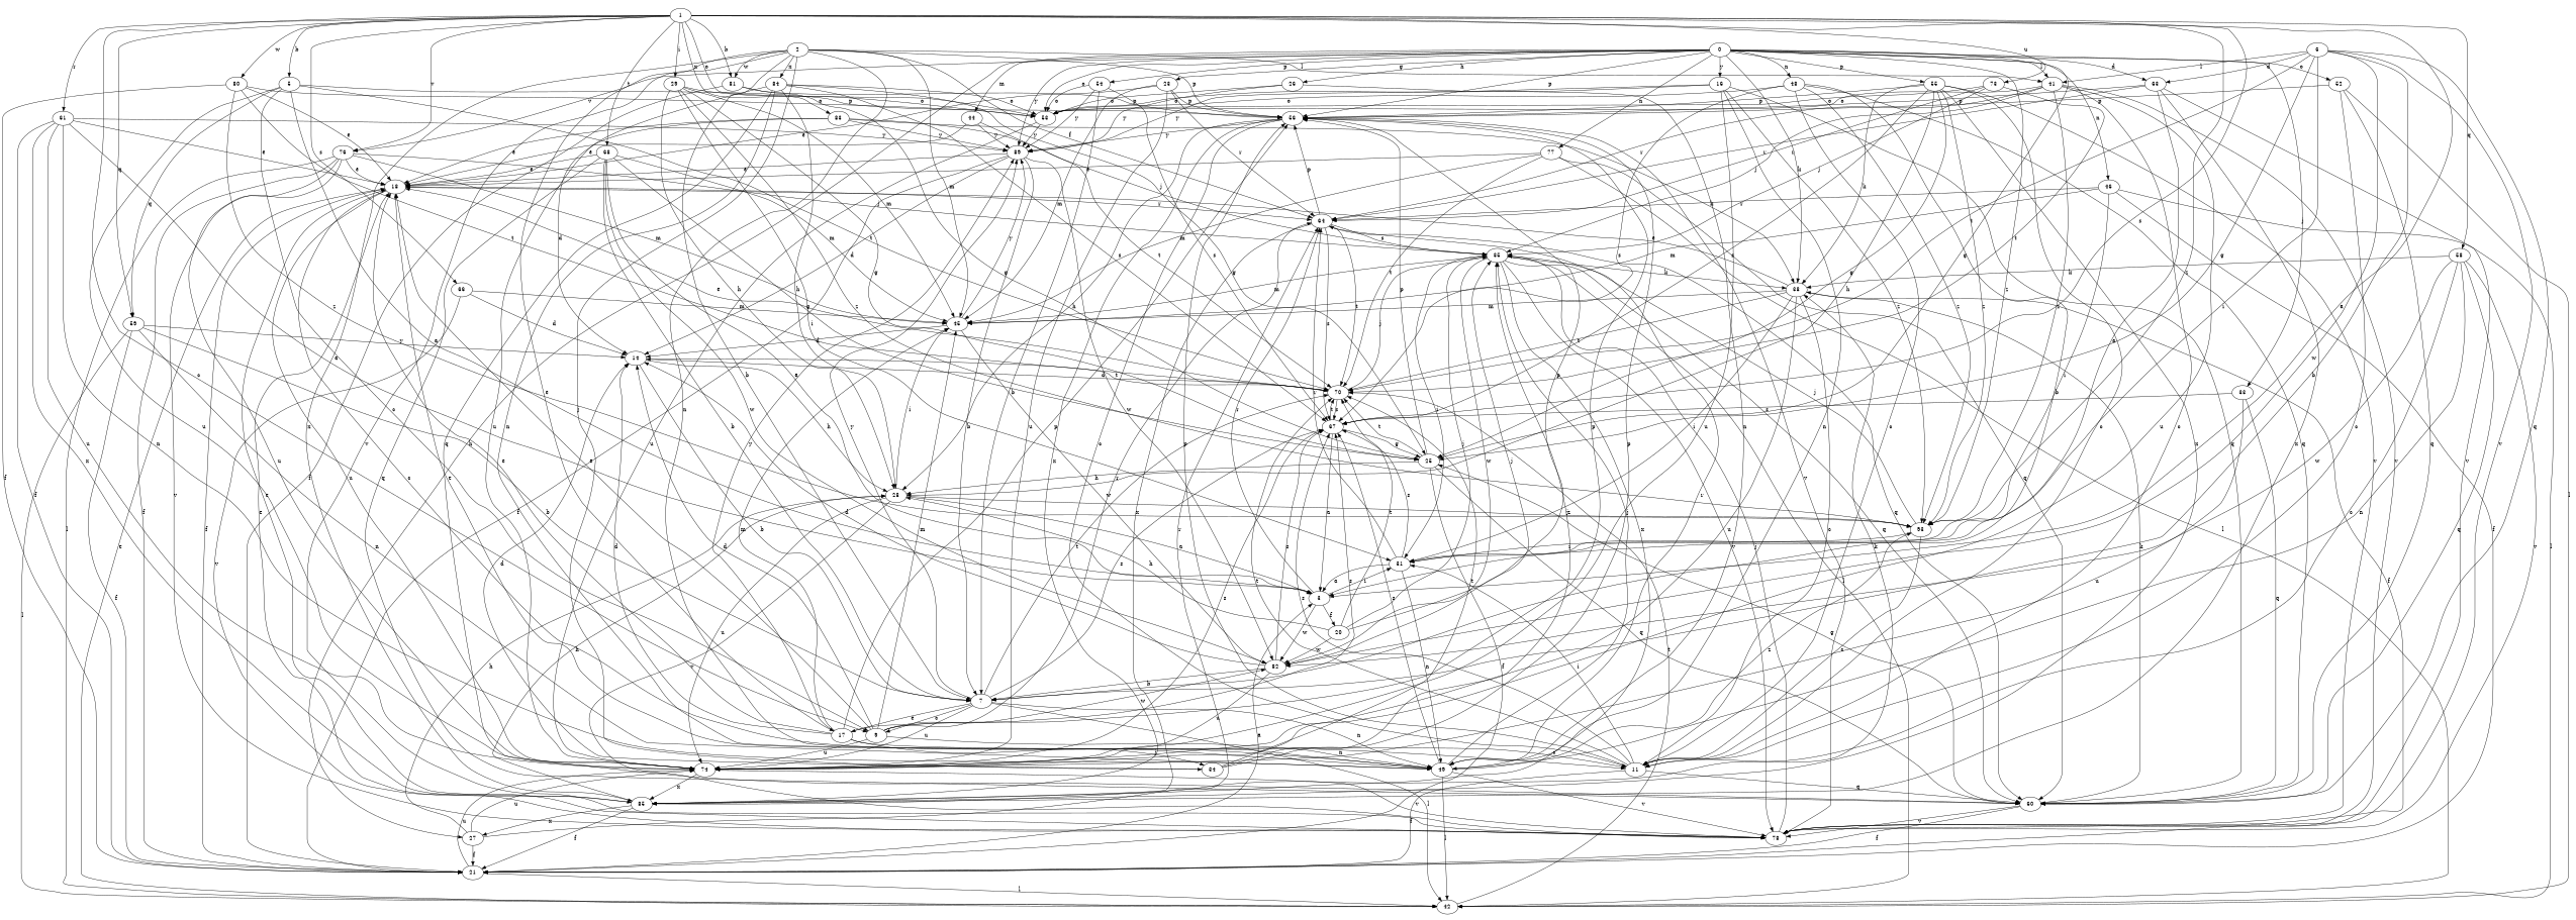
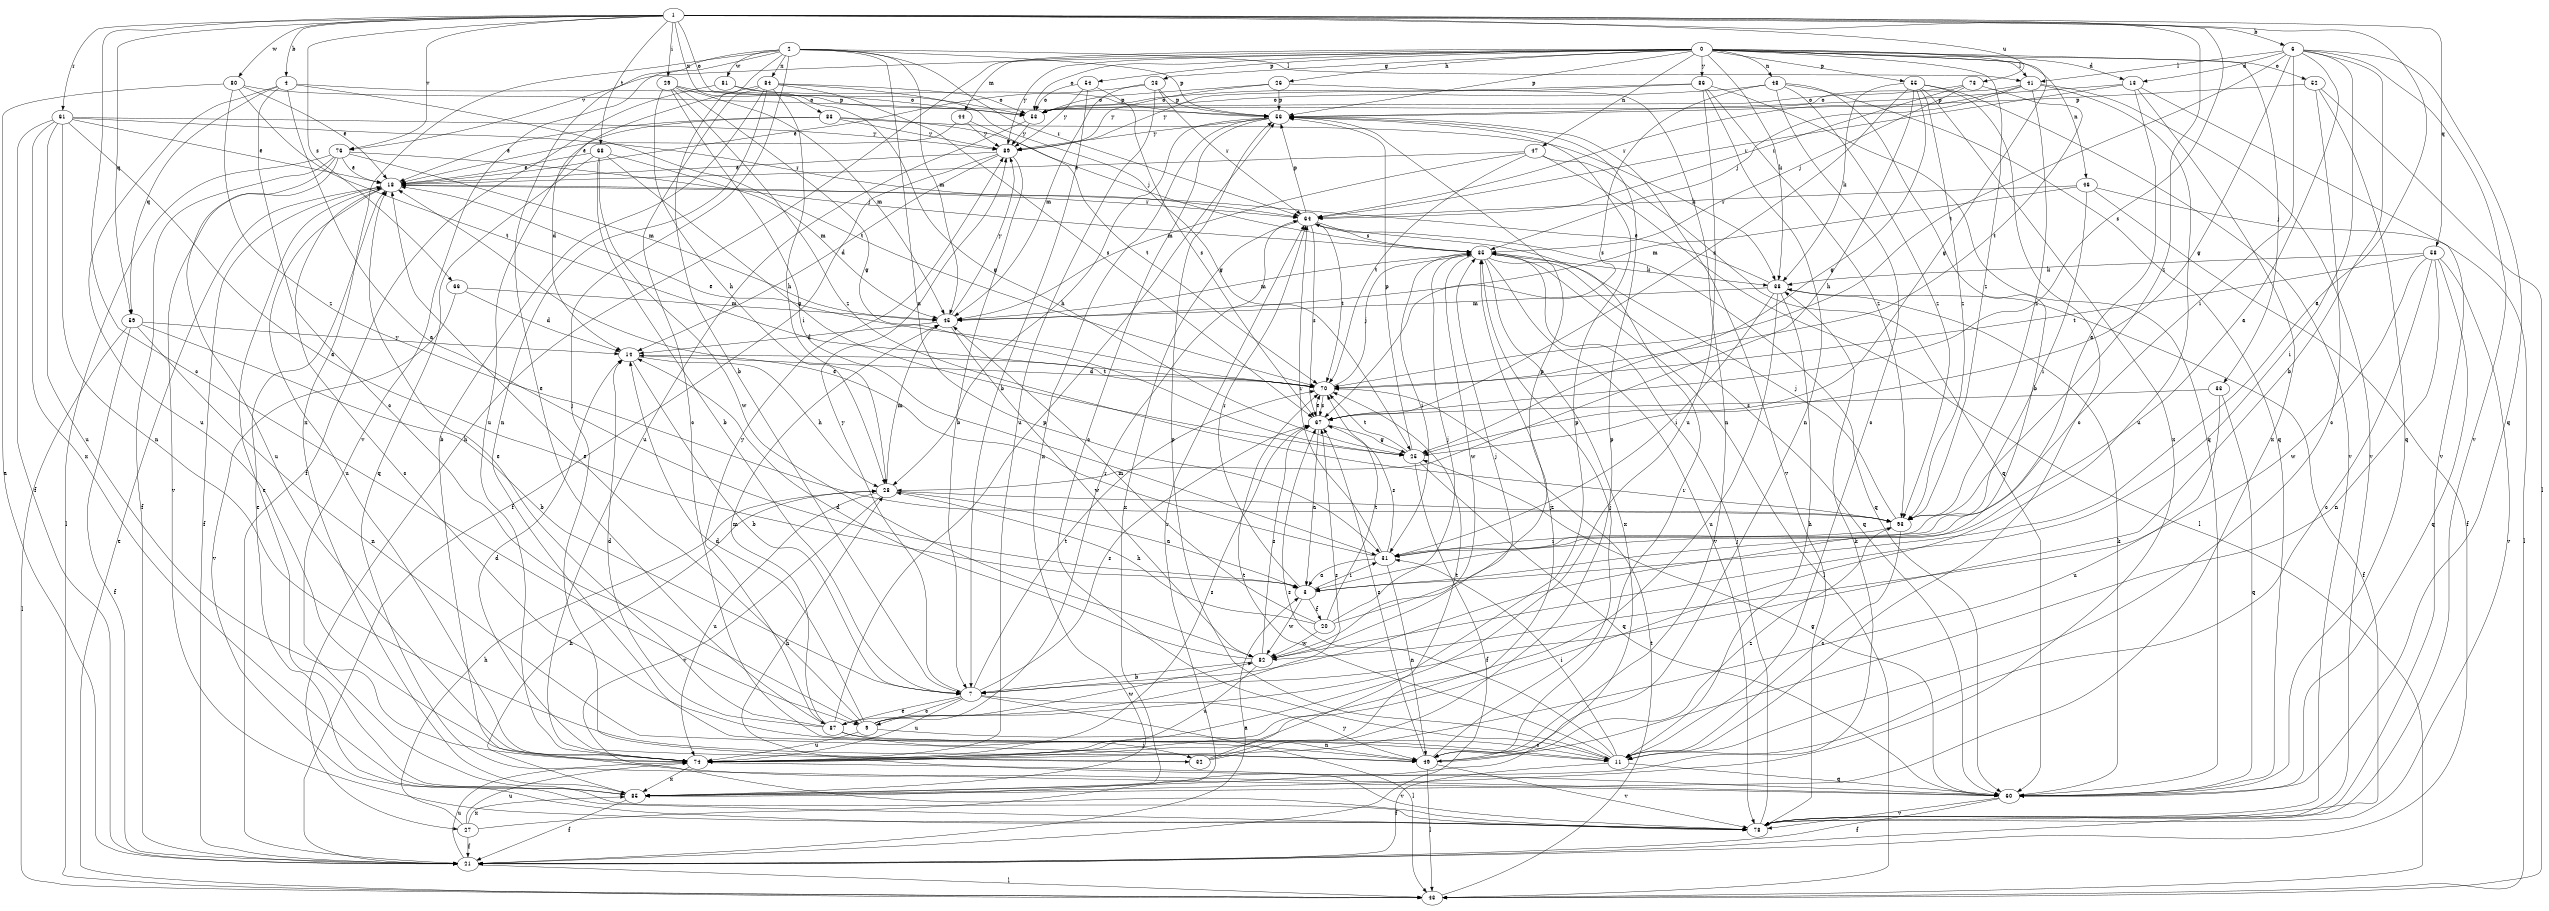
  strict digraph {
    0
-   13 [label=63]
+   13
    23
    25
    26
    27
    33
    38
    41
    44
    46
-   47 [label=77]
+   47
    48
    52
    53
    54
    55
    56
    76
-   86 [label=16]
+   86
    89
    93
    3
    64
    78
    85
    45
    74
    18
    70
    60
    21
    28
    49
    67
    31
    11
    35
-   42
+   42 [label=43]
    7
    82
    14
    1
-   5
+   5 [label=4]
    6
    9
    29
    58
    59
    61
    66
    68
    73
    80
    83
    20
    2
-   17
-   34
+   17 [label=87]
+   34 [label=32]
    81
    84
    0 -> 13 [label=d]
    0 -> 23 [label=g]
    0 -> 25 [label=g]
    0 -> 26 [label=h]
    0 -> 27 [label=h]
    0 -> 33 [label=j]
    0 -> 38 [label=k]
    0 -> 41 [label=l]
    0 -> 44 [label=m]
    0 -> 46 [label=n]
    0 -> 47 [label=n]
    0 -> 48 [label=n]
    0 -> 52 [label=o]
    0 -> 53 [label=o]
    0 -> 54 [label=p]
    0 -> 55 [label=p]
    0 -> 56 [label=p]
    0 -> 76 [label=v]
    0 -> 86 [label=y]
    0 -> 89 [label=y]
    0 -> 93 [label=z]
    13 -> 56 [label=p]
    13 -> 3 [label=a]
    13 -> 64 [label=r]
    13 -> 78 [label=v]
    13 -> 85 [label=x]
    23 -> 56 [label=p]
    23 -> 64 [label=r]
    23 -> 45 [label=m]
    23 -> 74 [label=u]
    23 -> 18 [label=e]
    25 -> 56 [label=p]
    25 -> 70 [label=t]
    25 -> 60 [label=q]
    25 -> 21 [label=f]
-   25 -> 28 [label=h]
+   60 -> 28 [label=h]
    26 -> 53 [label=o]
    26 -> 89 [label=y]
    26 -> 49 [label=n]
    27 -> 64 [label=r]
-   85 -> 27 [label=x]
+   27 -> 85 [label=x]
    27 -> 74 [label=u]
    27 -> 21 [label=f]
    27 -> 28 [label=h]
    33 -> 74 [label=u]
    33 -> 60 [label=q]
    33 -> 67 [label=s]
    38 -> 45 [label=m]
    38 -> 74 [label=u]
    38 -> 18 [label=e]
    38 -> 21 [label=f]
    38 -> 31 [label=i]
-   38 -> 11 [label=c]
+   38 -> 11 [label=h]
    41 -> 53 [label=o]
    41 -> 93 [label=z]
    41 -> 64 [label=r]
    41 -> 78 [label=v]
    41 -> 74 [label=u]
    41 -> 35 [label=j]
    44 -> 89 [label=y]
    44 -> 18 [label=e]
    44 -> 70 [label=t]
    46 -> 64 [label=r]
    46 -> 45 [label=m]
    46 -> 21 [label=f]
    46 -> 31 [label=i]
    46 -> 42 [label=l]
    47 -> 45 [label=m]
    47 -> 18 [label=e]
    47 -> 70 [label=t]
    47 -> 60 [label=q]
    47 -> 42 [label=l]
    48 -> 53 [label=o]
    48 -> 93 [label=z]
    48 -> 60 [label=q]
    48 -> 67 [label=s]
    48 -> 11 [label=c]
    48 -> 7 [label=b]
    52 -> 56 [label=p]
    52 -> 60 [label=q]
    52 -> 11 [label=c]
    52 -> 42 [label=l]
    53 -> 89 [label=y]
    53 -> 74 [label=u]
    54 -> 53 [label=o]
    54 -> 89 [label=y]
    54 -> 67 [label=s]
    54 -> 7 [label=b]
    55 -> 25 [label=g]
    55 -> 38 [label=k]
-   55 -> 56 [label=p]
+   26 -> 56 [label=p]
    55 -> 93 [label=z]
    55 -> 78 [label=v]
    55 -> 85 [label=x]
    55 -> 28 [label=h]
    55 -> 67 [label=s]
    55 -> 11 [label=c]
    56 -> 89 [label=y]
    56 -> 78 [label=v]
    56 -> 85 [label=x]
    56 -> 28 [label=h]
    56 -> 11 [label=c]
    76 -> 78 [label=v]
    76 -> 45 [label=m]
    76 -> 74 [label=u]
    76 -> 18 [label=e]
    76 -> 21 [label=f]
    76 -> 35 [label=j]
    76 -> 42 [label=l]
    86 -> 53 [label=o]
    86 -> 89 [label=y]
    86 -> 93 [label=z]
    86 -> 74 [label=u]
    86 -> 60 [label=q]
    86 -> 49 [label=n]
    89 -> 18 [label=e]
    89 -> 21 [label=f]
    89 -> 7 [label=b]
-   89 -> 82 [label=w]
    89 -> 14 [label=d]
    93 -> 31 [label=i]
    93 -> 11 [label=c]
    93 -> 35 [label=j]
    3 -> 64 [label=r]
    3 -> 31 [label=i]
    3 -> 82 [label=w]
    3 -> 20 [label=f]
    64 -> 56 [label=p]
    64 -> 85 [label=x]
    64 -> 70 [label=t]
    64 -> 60 [label=q]
    64 -> 67 [label=s]
    64 -> 35 [label=s]
    78 -> 18 [label=e]
    78 -> 35 [label=j]
    85 -> 38 [label=k]
    85 -> 18 [label=e]
    85 -> 21 [label=f]
    85 -> 28 [label=h]
    45 -> 89 [label=y]
    45 -> 82 [label=w]
    45 -> 14 [label=d]
    74 -> 78 [label=v]
    74 -> 85 [label=x]
    74 -> 67 [label=s]
    18 -> 64 [label=r]
    18 -> 74 [label=u]
    18 -> 21 [label=f]
    18 -> 11 [label=c]
    70 -> 18 [label=e]
    70 -> 67 [label=s]
    70 -> 35 [label=j]
    70 -> 14 [label=d]
    60 -> 25 [label=g]
    60 -> 38 [label=k]
    60 -> 78 [label=v]
    60 -> 21 [label=f]
    21 -> 3 [label=a]
    21 -> 74 [label=u]
    21 -> 42 [label=l]
    28 -> 93 [label=z]
    28 -> 3 [label=a]
    28 -> 78 [label=v]
-   28 -> 45 [label=i]
+   28 -> 45 [label=m]
    28 -> 74 [label=u]
    49 -> 93 [label=z]
    49 -> 64 [label=r]
    49 -> 78 [label=v]
-   49 -> 18 [label=e]
+   31 -> 18 [label=e]
    49 -> 67 [label=s]
    49 -> 35 [label=j]
    49 -> 42 [label=l]
    67 -> 25 [label=g]
    67 -> 3 [label=a]
-   67 -> 70 [label=t]
+   67 -> 70 [label=e]
    31 -> 3 [label=a]
    31 -> 64 [label=r]
    31 -> 49 [label=n]
    31 -> 67 [label=s]
    11 -> 56 [label=p]
    11 -> 70 [label=t]
    11 -> 60 [label=q]
    11 -> 21 [label=f]
    11 -> 67 [label=s]
    11 -> 31 [label=i]
    35 -> 38 [label=k]
    35 -> 78 [label=v]
    35 -> 85 [label=x]
    35 -> 45 [label=m]
    35 -> 60 [label=q]
    35 -> 31 [label=i]
    35 -> 42 [label=l]
    35 -> 82 [label=w]
    42 -> 18 [label=e]
    42 -> 70 [label=t]
    7 -> 89 [label=y]
    7 -> 74 [label=u]
    7 -> 70 [label=t]
-   7 -> 49 [label=n]
+   7 -> 49 [label=y]
    7 -> 67 [label=s]
    7 -> 42 [label=l]
    7 -> 9 [label=c]
    7 -> 17 [label=e]
    82 -> 74 [label=u]
    82 -> 67 [label=s]
    82 -> 35 [label=j]
    82 -> 7 [label=b]
    82 -> 14 [label=d]
    14 -> 70 [label=t]
    14 -> 28 [label=h]
    14 -> 7 [label=b]
    1 -> 53 [label=o]
    1 -> 76 [label=v]
    1 -> 93 [label=z]
    1 -> 3 [label=a]
    1 -> 67 [label=s]
    1 -> 5 [label=b]
-   1 -> 81 [label=b]
+   1 -> 6 [label=b]
    1 -> 9 [label=c]
    1 -> 29 [label=i]
    1 -> 58 [label=q]
    1 -> 59 [label=q]
    1 -> 61 [label=r]
    1 -> 66 [label=s]
    1 -> 68 [label=t]
    1 -> 73 [label=u]
    1 -> 80 [label=w]
    1 -> 83 [label=x]
    5 -> 56 [label=p]
    5 -> 3 [label=a]
    5 -> 74 [label=u]
    5 -> 70 [label=t]
    5 -> 9 [label=c]
    5 -> 59 [label=q]
    6 -> 13 [label=d]
    6 -> 25 [label=g]
    6 -> 41 [label=l]
-   68 -> 3 [label=a]
+   6 -> 3 [label=a]
    6 -> 78 [label=v]
    6 -> 70 [label=t]
    6 -> 60 [label=q]
    6 -> 31 [label=i]
    6 -> 7 [label=b]
-   6 -> 82 [label=w]
+   6 -> 82 [label=i]
    9 -> 56 [label=p]
-   9 -> 45 [label=m]
+   20 -> 45 [label=m]
    9 -> 74 [label=u]
    9 -> 18 [label=e]
    9 -> 49 [label=n]
    9 -> 67 [label=s]
    9 -> 82 [label=w]
    9 -> 14 [label=d]
    29 -> 25 [label=g]
    29 -> 53 [label=o]
    29 -> 93 [label=z]
    29 -> 45 [label=m]
    29 -> 28 [label=h]
    29 -> 31 [label=i]
    58 -> 38 [label=k]
    58 -> 78 [label=v]
-   38 -> 70 [label=t]
+   58 -> 70 [label=t]
    58 -> 60 [label=q]
    58 -> 49 [label=n]
    58 -> 11 [label=c]
    58 -> 82 [label=w]
    59 -> 21 [label=f]
    59 -> 49 [label=n]
    59 -> 42 [label=l]
    59 -> 7 [label=b]
    59 -> 14 [label=y]
    61 -> 89 [label=y]
    61 -> 3 [label=a]
+   61 -> 64 [label=r]
    61 -> 85 [label=x]
    61 -> 74 [label=u]
    61 -> 18 [label=e]
    61 -> 21 [label=f]
    61 -> 49 [label=n]
    66 -> 78 [label=v]
    66 -> 45 [label=m]
    66 -> 14 [label=d]
    68 -> 25 [label=g]
    68 -> 45 [label=m]
    68 -> 18 [label=e]
    68 -> 60 [label=q]
    68 -> 7 [label=b]
    68 -> 82 [label=w]
    73 -> 53 [label=o]
    73 -> 64 [label=r]
    73 -> 70 [label=t]
    73 -> 35 [label=j]
    80 -> 53 [label=o]
    80 -> 93 [label=z]
    80 -> 18 [label=e]
    80 -> 70 [label=t]
-   80 -> 21 [label=f]
+   80 -> 21 [label=a]
    83 -> 38 [label=k]
    83 -> 89 [label=y]
    83 -> 18 [label=e]
    83 -> 35 [label=j]
    83 -> 14 [label=d]
    20 -> 56 [label=p]
    20 -> 70 [label=t]
    20 -> 28 [label=h]
    20 -> 35 [label=j]
    20 -> 82 [label=w]
    2 -> 41 [label=l]
    2 -> 56 [label=p]
-   2 -> 64 [label=f]
+   2 -> 64 [label=r]
    2 -> 78 [label=v]
    2 -> 85 [label=x]
    2 -> 45 [label=m]
-   2 -> 49 [label=n]
+   2 -> 31 [label=n]
    2 -> 7 [label=b]
    2 -> 17 [label=e]
    2 -> 34 [label=j]
    2 -> 81 [label=w]
    2 -> 84 [label=x]
    17 -> 56 [label=p]
    17 -> 89 [label=y]
    17 -> 64 [label=r]
    17 -> 45 [label=m]
    17 -> 18 [label=e]
    17 -> 11 [label=c]
    17 -> 14 [label=d]
    17 -> 34 [label=j]
    34 -> 56 [label=p]
    34 -> 70 [label=t]
    34 -> 35 [label=j]
    34 -> 14 [label=d]
    81 -> 25 [label=g]
    81 -> 56 [label=p]
    81 -> 21 [label=f]
    84 -> 25 [label=g]
    84 -> 53 [label=o]
    84 -> 74 [label=u]
-   84 -> 60 [label=q]
+   84 -> 60 [label=b]
    84 -> 28 [label=h]
    84 -> 49 [label=n]
    84 -> 67 [label=s]
-   41 -> 11 [label=c]
+   84 -> 11 [label=c]
  }
